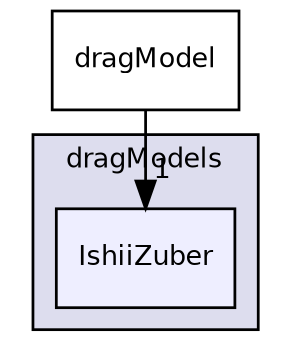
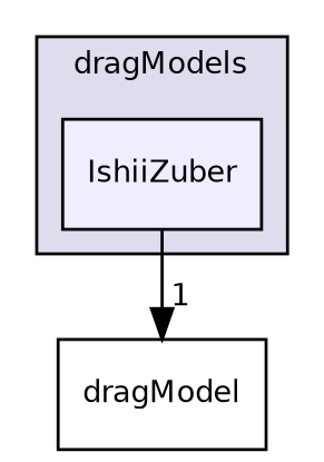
  digraph {
    compound=true
    node [fontname=Helvetica fontsize=10 shape=box]
    n1 [fillcolor="#eeeeff" label=IshiiZuber pencolor=black style=filled]
    n2 [label=dragModel]
    subgraph cluster_1 {
      bgcolor="#ddddee"
      fontname=Helvetica
      fontsize=10
      label=dragModels
      pencolor=black
      n1
    }
-   n2 -> n1 [headlabel=1 labeldistance=1.5 labelfontname=Helvetica labelfontsize=10]
+   n1 -> n2 [headlabel=1 labeldistance=1.5 labelfontname=Helvetica labelfontsize=10]
  }
